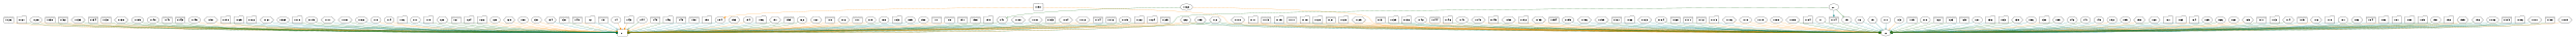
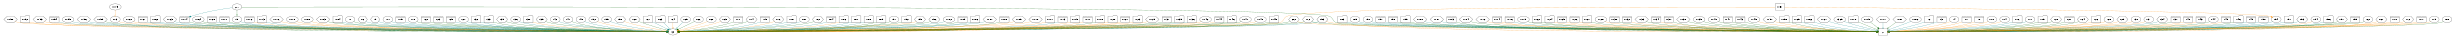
  strict digraph {
    node [shape=ellipse]
    edge [arrowhead=diamond color=darkgreen weight=1]
    v1
    c2
    v2 [shape=folder]
    c1 [shape=folder]
    v3 [shape=cylinder]
    v4
    v5
    v6 [shape=hexagon]
    v7 [shape=cylinder]
    v8 [shape=cylinder]
    v9 [shape=hexagon]
    v10
    v11
    v12 [shape=hexagon]
    v13
    v14
    v15 [shape=cylinder]
    v16 [shape=folder]
    v17
    v18
    v19 [shape=folder]
    v20 [shape=hexagon]
    v21 [shape=cylinder]
    v22 [shape=cylinder]
    v23 [shape=cylinder]
-   v24 [shape=folder]
+   v24 [shape=hexagon]
    v25 [shape=cylinder]
    v26 [shape=folder]
    v27
    v28
    v29 [shape=hexagon]
    v30
    v31
    v32 [shape=folder]
    v33 [shape=folder]
    v34 [shape=hexagon]
    v35 [shape=hexagon]
    v36
    v37 [shape=cylinder]
    v38 [shape=folder]
    v39 [shape=hexagon]
    v40 [shape=cylinder]
-   v41 [shape=hexagon]
    v42
-   v43 [shape=folder]
+   v43 [shape=cylinder]
    v44
    v45 [shape=cylinder]
    v46 [shape=folder]
    v47
    v48
    v49 [shape=cylinder]
    v50 [shape=cylinder]
    v51 [shape=folder]
    v52
    v53 [shape=hexagon]
    v54
    v55
    v56 [shape=folder]
    v57 [shape=hexagon]
    v58 [shape=hexagon]
    v59 [shape=cylinder]
    v60 [shape=hexagon]
    v61 [shape=folder]
    v62
    v63 [shape=folder]
    v64 [shape=folder]
    v65
    v66
    v67 [shape=hexagon]
    v68
    v69 [shape=hexagon]
    v70 [shape=cylinder]
    v71 [shape=cylinder]
    v72 [shape=hexagon]
-   v73 [shape=folder]
    v74 [shape=hexagon]
    v75 [shape=cylinder]
    v76 [shape=hexagon]
    v77 [shape=cylinder]
    v78 [shape=folder]
    v79
    v80
    v81
    v82 [shape=hexagon]
    v83 [shape=folder]
    v84 [shape=cylinder]
    v85
    v86 [shape=folder]
    v87 [shape=folder]
    v88 [shape=folder]
    v89 [shape=folder]
    v90
    v91
    v92 [shape=folder]
    v93 [shape=hexagon]
    v94
    v95 [shape=hexagon]
    v96 [shape=hexagon]
    v97 [shape=cylinder]
    v98 [shape=cylinder]
    v99 [shape=folder]
    v100 [shape=hexagon]
    v101 [shape=hexagon]
    v102
    v103 [shape=cylinder]
    v104 [shape=hexagon]
    v105 [shape=cylinder]
    v106 [shape=folder]
    v107 [shape=hexagon]
    v108 [shape=cylinder]
    v109 [shape=hexagon]
    v110 [shape=hexagon]
    v111 [shape=folder]
    v112 [shape=hexagon]
    v113 [shape=cylinder]
    v114 [shape=cylinder]
    v115 [shape=folder]
    v116 [shape=cylinder]
    v117 [shape=cylinder]
    v118 [shape=folder]
    v119
    v120 [shape=folder]
    v121 [shape=cylinder]
    v122 [shape=folder]
    v123 [shape=folder]
    v124 [shape=folder]
    v125 [shape=cylinder]
    v126 [shape=cylinder]
    v127 [shape=folder]
    v128
    v129 [shape=hexagon]
    v130 [shape=cylinder]
    v131 [shape=cylinder]
    v132 [shape=cylinder]
    v133 [shape=hexagon]
    v134 [shape=cylinder]
    v135 [shape=folder]
    v136 [shape=folder]
    v137 [shape=cylinder]
    v138 [shape=hexagon]
    v139
    v140
    v141 [shape=cylinder]
    v142
    v143 [shape=cylinder]
    v144 [shape=cylinder]
    v145
    v146 [shape=folder]
    v147
-   v148 [shape=hexagon]
+   v148
    v149 [shape=folder]
    v150 [shape=hexagon]
    v151 [shape=folder]
    v152 [shape=folder]
    v153 [shape=hexagon]
    v154 [shape=cylinder]
    v155
    v156 [shape=hexagon]
    v157 [shape=hexagon]
    v158 [shape=folder]
    v159 [shape=hexagon]
    v160
    v161 [shape=cylinder]
    v162 [shape=folder]
    v163 [shape=hexagon]
    v164
    v165 [shape=folder]
    v166 [shape=folder]
    v167 [shape=hexagon]
    v168 [shape=cylinder]
    n171 [label=v369]
    v170 [shape=folder]
    v171 [shape=cylinder]
    v172 [shape=cylinder]
    v173 [shape=folder]
    v174 [shape=cylinder]
    v175
    v176 [shape=hexagon]
    v177 [shape=hexagon]
    v178
    v179
    v180
    v181 [shape=hexagon]
    v182
    v183 [shape=hexagon]
    v184 [shape=folder]
    co1
    co2 [shape=hexagon]
    v1 -> c2 [arrowhead=onormal]
    v2 -> c1 [arrowhead=onormal color=teal]
    v3 -> c1 [arrowhead=onormal color=teal]
    v4 -> c1 [color=darkorange]
    v5 -> c2 [arrowhead=odot color=teal]
    v6 -> c2 [arrowhead=onormal color=teal]
    v7 -> c1 [arrowhead=odot color=darkorange]
    v8 -> c1 [color=darkorange]
    v9 -> c2 [arrowhead=odot color=teal]
    v10 -> c1 [arrowhead=odot color=darkorange]
    v11 -> c2 [arrowhead=onormal color=teal]
    v12 -> c2 [arrowhead=odot]
    v12 -> c1 [arrowhead=onormal]
    v13 -> c2 [arrowhead=onormal color=darkorange]
    v14 -> c1 [arrowhead=odot color=darkorange]
    v15 -> c2 [arrowhead=odot color=teal]
    v16 -> c1 [arrowhead=odot color=teal]
    v17 -> c1 [color=teal]
    v18 -> c2 [arrowhead=odot]
    v19 -> c1
    v20 -> c1
    v21 -> c1 [arrowhead=odot]
    v22 -> c2
    v23 -> c2
    v24 -> c1 [arrowhead=odot]
    v25 -> c2 [arrowhead=odot color=teal]
    v26 -> c1 [color=darkorange]
    v27 -> c2 [color=teal]
    v28 -> c1 [arrowhead=odot color=darkorange]
    v29 -> c1 [color=darkorange]
    v30 -> c1 [arrowhead=odot color=darkorange]
    v31 -> c1 [color=darkorange]
    v32 -> c2 [color=teal]
    v33 -> c2
    v34 -> c1 [arrowhead=onormal color=teal]
    v35 -> c2
    v36 -> c2 [arrowhead=onormal color=teal]
    v37 -> c1 [arrowhead=odot]
    v38 -> c2 [arrowhead=onormal color=darkorange]
    v39 -> c2 [arrowhead=odot]
    v40 -> c1 [color=darkorange]
-   v41 -> c1 [arrowhead=onormal]
    v42 -> c2 [arrowhead=odot color=teal]
    v43 -> c1 [color=darkorange]
    v44 -> c1 [arrowhead=onormal]
    v45 -> c1 [color=darkorange]
    v46 -> c1 [arrowhead=odot]
    v47 -> c2 [arrowhead=onormal]
    v48 -> c2 [arrowhead=onormal color=teal]
    v49 -> c1 [arrowhead=onormal color=teal]
    v50 -> c1 [arrowhead=odot color=teal]
    v51 -> c1 [arrowhead=odot color=teal]
    v52 -> c2 [arrowhead=odot color=darkorange]
    v53 -> c1 [arrowhead=onormal color=teal]
    v54 -> c1 [color=darkorange]
    v55 -> c2 [color=teal]
    v56 -> c1 [color=teal]
    v57 -> c1 [arrowhead=onormal]
    v58 -> c2 [arrowhead=onormal color=darkorange]
    v59 -> c1 [arrowhead=odot]
    v60 -> c2 [arrowhead=onormal]
    v61 -> c2 [color=teal]
    v62 -> c1
    v63 -> c2 [arrowhead=odot color=teal]
    v64 -> c2 [arrowhead=onormal color=darkorange]
    v65 -> c2 [arrowhead=onormal color=teal]
    v66 -> c2
    v67 -> c1 [color=darkorange]
    v68 -> c2 [color=darkorange]
    v69 -> c2 [arrowhead=odot color=darkorange]
    v70 -> c1 [arrowhead=odot color=darkorange]
    v71 -> c2 [arrowhead=onormal]
    v72 -> c1 [arrowhead=odot color=darkorange]
-   v73 -> c2 [arrowhead=onormal color=teal]
    v74 -> c2 [arrowhead=onormal]
    v75 -> c2 [arrowhead=odot color=teal]
    v76 -> c2 [arrowhead=odot color=darkorange]
    v77 -> c1 [arrowhead=odot color=darkorange]
    v78 -> c2 [arrowhead=onormal color=teal]
    v79 -> c1 [arrowhead=onormal color=darkorange]
    v80 -> c1 [arrowhead=onormal]
    v81 -> c2 [arrowhead=onormal color=teal]
    v82 -> c2 [arrowhead=odot]
    v83 -> c1 [color=teal]
    v84 -> c2 [arrowhead=odot color=teal]
    v85 -> c1 [arrowhead=onormal color=teal]
    v86 -> c2 [color=darkorange]
    v87 -> c2 [color=teal]
    v88 -> c2 [color=teal]
    v89 -> c2
    v90 -> c1 [arrowhead=onormal color=teal]
    v91 -> c2 [arrowhead=onormal]
    v92 -> c2 [arrowhead=onormal]
    v93 -> c2 [color=teal]
    v93 -> c1 [arrowhead=odot color=darkorange]
    v94 -> c1 [color=teal]
    v95 -> c2 [arrowhead=odot color=darkorange]
    v96 -> c2 [arrowhead=onormal]
    v97 -> c1 [color=teal]
    v98 -> c1
    v99 -> c1 [arrowhead=odot]
    v100 -> c1 [color=teal]
    v101 -> c1 [arrowhead=onormal color=teal]
    v102 -> c2 [color=teal]
    v103 -> c1 [arrowhead=onormal]
    v104 -> c1 [arrowhead=onormal]
    v105 -> c2 [arrowhead=odot]
    v106 -> c2 [color=teal]
    v107 -> c2 [color=teal]
    v108 -> c2
    v109 -> c2 [arrowhead=onormal color=darkorange]
    v110 -> c2 [arrowhead=odot color=darkorange]
    v111 -> c2 [arrowhead=onormal color=darkorange]
    v112 -> c1 [arrowhead=onormal color=darkorange]
    v113 -> c2 [arrowhead=odot color=teal]
    v114 -> c1 [arrowhead=odot color=darkorange]
    v115 -> c2 [color=darkorange]
    v116 -> c1 [color=teal]
    v117 -> c2 [color=darkorange]
    v118 -> c2 [arrowhead=onormal]
    v119 -> c1
    v120 -> c2 [arrowhead=odot color=darkorange]
    v121 -> c2 [color=darkorange]
    v122 -> c1 [arrowhead=onormal]
    v123 -> c2 [arrowhead=onormal color=darkorange]
    v124 -> c1 [color=darkorange]
    v125 -> c1 [color=darkorange]
    v126 -> c1 [arrowhead=onormal color=darkorange]
    v127 -> c1
    v128 -> c1 [color=darkorange]
    v129 -> c2 [arrowhead=odot color=darkorange]
    v130 -> c1 [arrowhead=odot]
    v131 -> c2
    v132 -> c1 [color=darkorange]
    v133 -> c1 [arrowhead=odot]
    v134 -> c1 [color=darkorange]
    v135 -> c2
    v136 -> c2 [arrowhead=odot color=teal]
    v137 -> c1 [arrowhead=onormal]
    v138 -> c1
    v139 -> c1 [arrowhead=onormal]
    v140 -> c1
    v141 -> c1
    v142 -> c2 [color=darkorange]
    v143 -> c1 [arrowhead=odot]
    v144 -> c2 [color=darkorange]
    v145 -> c1 [color=darkorange]
    v146 -> c2 [arrowhead=onormal]
    v147 -> c2 [arrowhead=onormal]
    v148 -> c2 [arrowhead=odot color=darkorange]
    v149 -> c2
    v150 -> c2 [arrowhead=onormal color=darkorange]
    v151 -> c2 [arrowhead=odot color=darkorange]
    v151 -> v94 [color=darkorange]
    v152 -> c2 [arrowhead=odot color=darkorange]
    v153 -> c2 [arrowhead=onormal color=darkorange]
    v154 -> c2 [arrowhead=onormal color=teal]
    v155 -> c2 [arrowhead=odot color=teal]
    v156 -> c2 [arrowhead=odot color=teal]
    v157 -> c1 [arrowhead=onormal color=darkorange]
    v158 -> c1
    v159 -> c2 [arrowhead=onormal]
    v160 -> c2 [arrowhead=onormal color=darkorange]
-   v160 -> v41 [arrowhead=onormal]
    v161 -> c2 [arrowhead=onormal color=teal]
    v162 -> c2 [arrowhead=odot color=teal]
    v163 -> c2 [color=teal]
    v164 -> c2 [arrowhead=onormal]
    v165 -> c1 [color=teal]
    v166 -> c1 [arrowhead=odot color=teal]
    v167 -> c1 [arrowhead=odot color=teal]
    v168 -> c2 [arrowhead=odot color=teal]
    n171 -> c1 [arrowhead=odot color=teal]
    v170 -> c1 [arrowhead=odot]
    v171 -> c2 [arrowhead=odot]
    v172 -> c2 [color=darkorange]
    v173 -> c2 [arrowhead=onormal color=teal]
    v174 -> c2 [arrowhead=odot]
    v175 -> c1
    v176 -> c2 [arrowhead=onormal color=darkorange]
    v177 -> c1 [arrowhead=odot color=teal]
    v178 -> c2 [arrowhead=onormal color=darkorange]
-   v179 -> c2 [arrowhead=odot color=darkorange]
+   v179 -> v13 [arrowhead=odot color=darkorange]
    v180 -> c2 [arrowhead=odot color=darkorange]
    v181 -> c1 [arrowhead=onormal]
    v182 -> c1 [arrowhead=onormal color=teal]
    v183 -> c2
    v184 -> c2 [color=teal]
    co1 -> c1
    co1 -> v5 [arrowhead=onormal]
    co1 -> v174 [color=teal]
    co2 -> c2
    co2 -> c1 [arrowhead=odot color=darkorange]
  }
